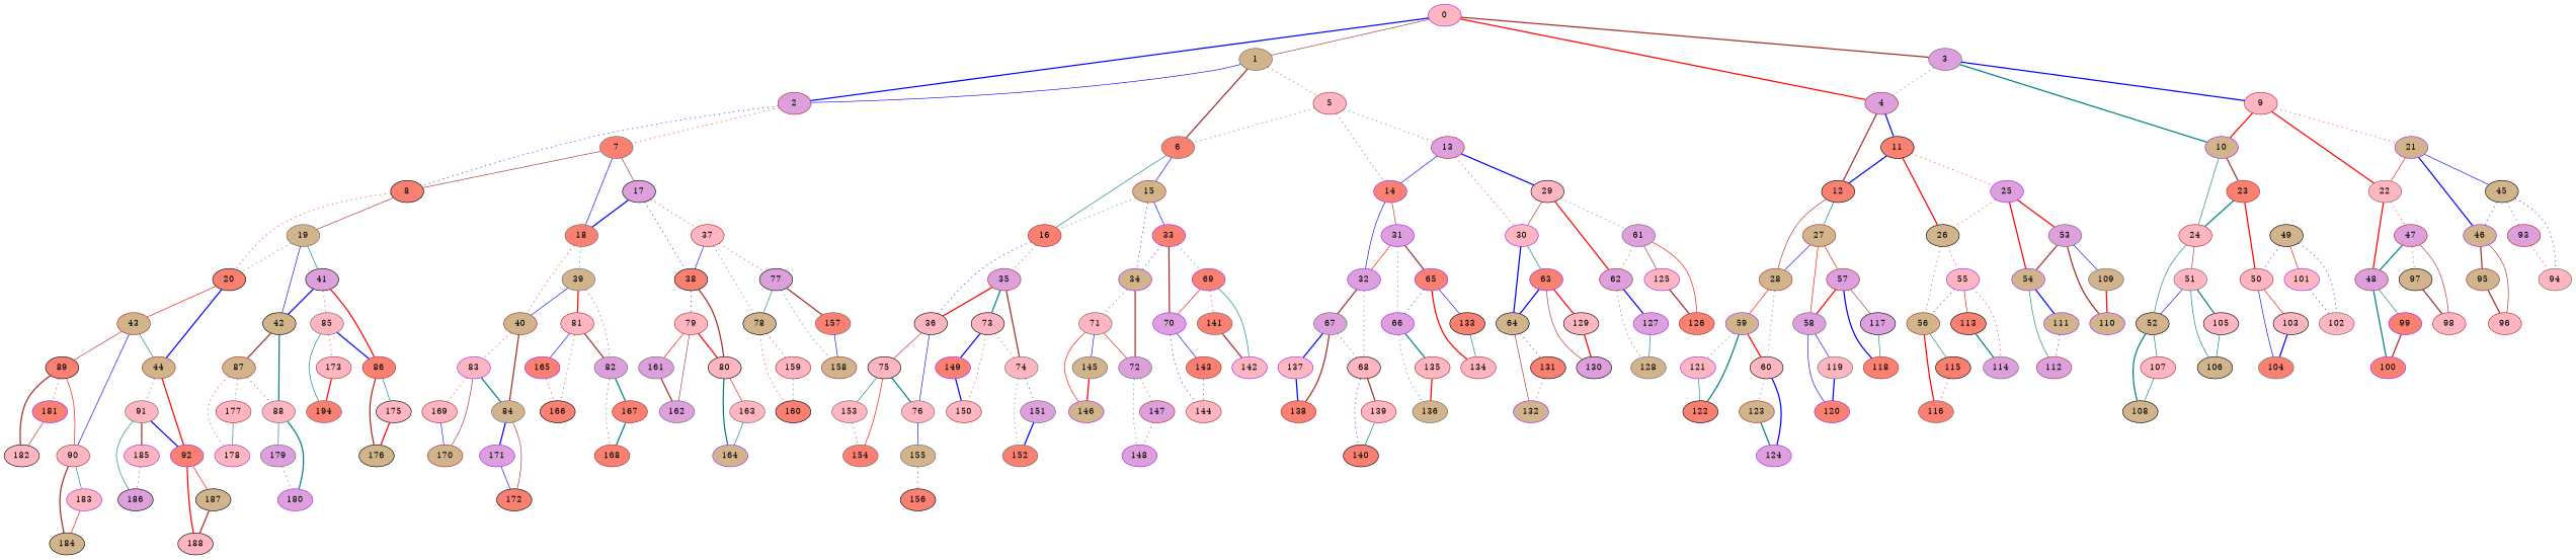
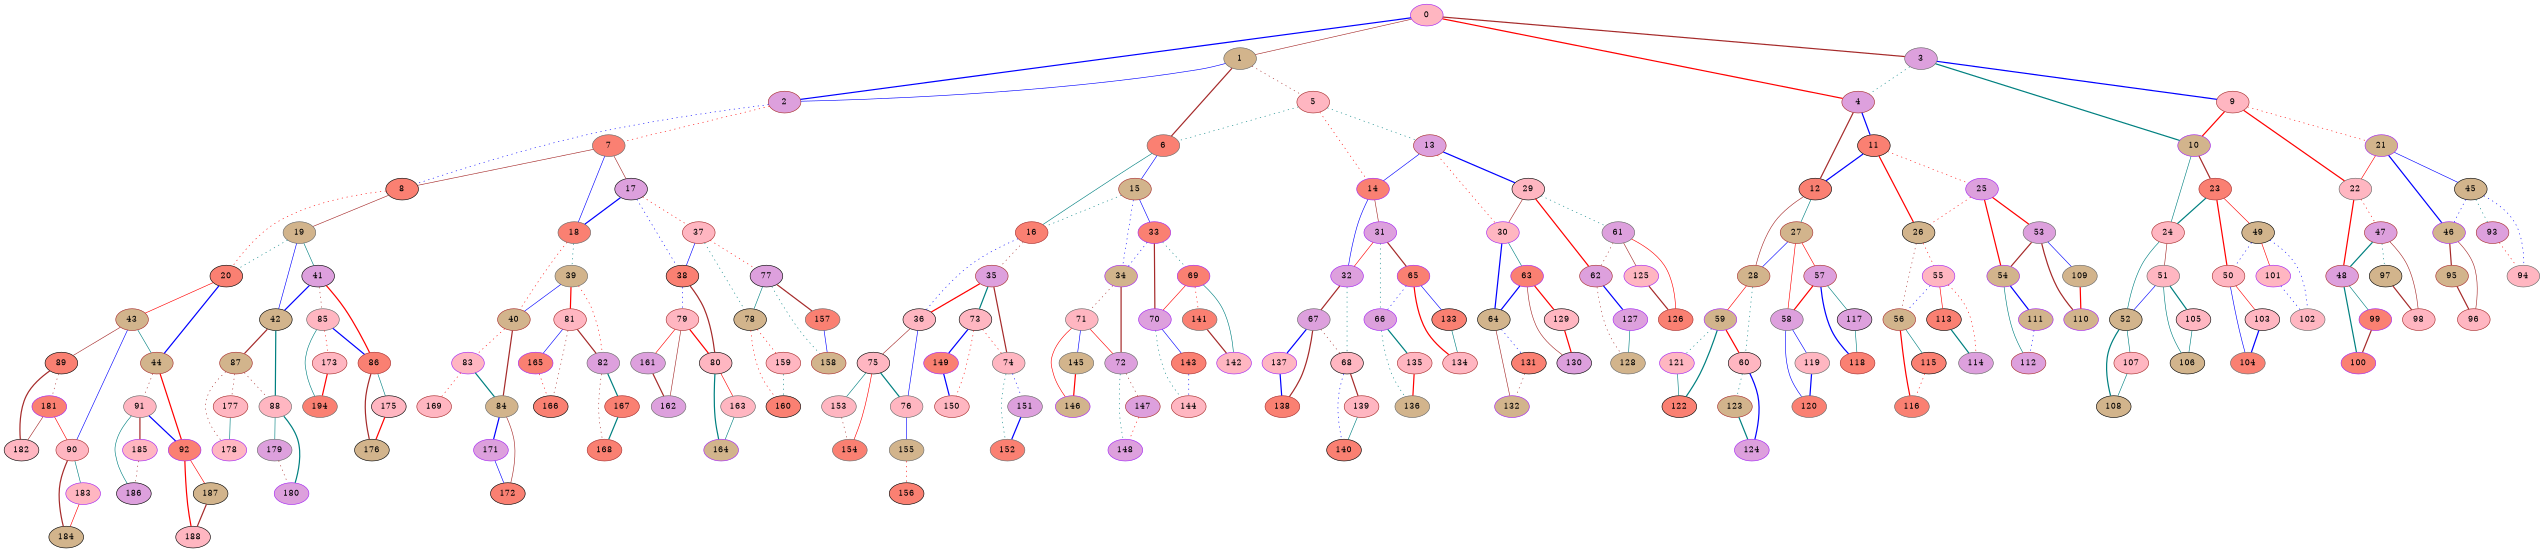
  graph {
    node [color=brown fillcolor=lightpink style=filled]
    edge [color=red style=bold]
    8 [color=black fillcolor=salmon]
    19 [color=gray40 fillcolor=tan]
    20 [color=black fillcolor=salmon]
    41 [color=black fillcolor=plum]
    42 [color=black fillcolor=tan]
    43 [fillcolor=tan]
    44 [fillcolor=tan]
    85 [color=gray40]
    86 [fillcolor=salmon]
    87 [fillcolor=tan]
    88 [color=gray40]
    89 [color=black fillcolor=salmon]
    90
    92 [color=purple fillcolor=salmon]
    91 [color=gray40]
    64 [color=black fillcolor=tan]
    131 [color=black fillcolor=salmon]
    132 [color=purple fillcolor=tan]
    0 [color=purple]
    1 [color=gray40 fillcolor=tan]
    2 [fillcolor=plum]
    3 [color=gray40 fillcolor=plum]
    4 [fillcolor=plum]
    5
    6 [color=gray40 fillcolor=salmon]
    7 [color=gray40 fillcolor=salmon]
    9
    10 [color=purple fillcolor=tan]
    11 [color=black fillcolor=salmon]
    12 [color=black fillcolor=salmon]
    14 [color=purple fillcolor=salmon]
    13 [fillcolor=plum]
    15 [fillcolor=tan]
    16 [fillcolor=salmon]
    18 [color=gray40 fillcolor=salmon]
    17 [color=black fillcolor=plum]
    21 [color=purple fillcolor=tan]
    22 [color=gray40]
    23 [fillcolor=salmon]
    24
    25 [color=purple fillcolor=plum]
    26 [color=black fillcolor=tan]
    28 [fillcolor=tan]
    27 [fillcolor=tan]
    31 [color=purple fillcolor=plum]
    32 [color=purple fillcolor=plum]
    29 [color=black]
    30 [color=purple]
    33 [color=purple fillcolor=salmon]
    34 [color=purple fillcolor=tan]
    35 [fillcolor=plum]
    36 [color=black]
    39 [color=gray40 fillcolor=tan]
    40 [fillcolor=tan]
    37
    38 [color=black fillcolor=salmon]
    46 [color=purple fillcolor=tan]
    45 [color=black fillcolor=tan]
    47 [fillcolor=plum]
    48 [fillcolor=plum]
    50
    49 [color=black fillcolor=tan]
    51 [color=gray40]
    52 [color=black fillcolor=tan]
    53 [color=gray40 fillcolor=plum]
    54 [color=purple fillcolor=tan]
    55 [color=purple]
    56 [fillcolor=tan]
    60 [color=black]
    59 [color=purple fillcolor=tan]
    57 [fillcolor=plum]
    58 [color=gray40 fillcolor=plum]
    65 [color=purple fillcolor=salmon]
    66 [color=purple fillcolor=plum]
    67 [color=gray40 fillcolor=plum]
    68 [color=black]
    61 [color=gray40 fillcolor=plum]
    62 [fillcolor=plum]
    63 [color=purple fillcolor=salmon]
    69 [color=purple fillcolor=salmon]
    70 [color=purple fillcolor=plum]
    71 [color=gray40]
    72 [color=gray40 fillcolor=plum]
    73 [color=black]
    74 [color=gray40]
    75 [color=black]
    76 [color=gray40]
    82 [color=gray40 fillcolor=plum]
    81
    83 [color=purple]
    84 [color=gray40 fillcolor=tan]
    78 [color=black fillcolor=tan]
    77 [color=black fillcolor=plum]
    79
    80 [color=black]
    95 [fillcolor=tan]
    96
    93 [fillcolor=plum]
    94 [color=gray40]
    97 [color=black fillcolor=tan]
    98
    99 [color=purple fillcolor=salmon]
    100 [color=purple fillcolor=salmon]
    103 [color=black]
    104 [color=gray40 fillcolor=salmon]
    101 [color=purple]
    102 [color=gray40]
    105 [color=black]
    106 [color=black fillcolor=tan]
    107
    108 [color=black fillcolor=tan]
    110 [color=purple fillcolor=tan]
    109 [color=gray40 fillcolor=tan]
    111 [color=purple fillcolor=tan]
    112 [fillcolor=plum]
    114 [color=gray40 fillcolor=plum]
    113 [color=black fillcolor=salmon]
    115 [color=black fillcolor=salmon]
    116 [color=gray40 fillcolor=salmon]
    124 [color=purple fillcolor=plum]
    123 [fillcolor=tan]
    121 [color=purple]
    122 [color=black fillcolor=salmon]
    117 [color=black fillcolor=plum]
    118 [fillcolor=salmon]
    119 [color=gray40]
-   120 [color=purple fillcolor=salmon]
+   120 [color=gray40 fillcolor=salmon]
    125 [color=purple]
    126 [fillcolor=salmon]
    127 [color=purple fillcolor=plum]
    128 [color=gray40 fillcolor=tan]
    129 [color=black]
    130 [color=black fillcolor=plum]
    133 [color=black fillcolor=salmon]
    134
    135
    136 [color=gray40 fillcolor=tan]
    137 [color=purple]
    138 [fillcolor=salmon]
    139
    140 [color=black fillcolor=salmon]
    142 [color=purple]
    141 [color=gray40 fillcolor=salmon]
    143 [fillcolor=salmon]
    144
    146 [color=purple fillcolor=tan]
    145 [color=gray40 fillcolor=tan]
    147 [fillcolor=plum]
    148 [color=purple fillcolor=plum]
    149 [color=purple fillcolor=salmon]
    150
    151 [color=gray40 fillcolor=plum]
    152 [color=gray40 fillcolor=salmon]
    153 [color=gray40]
    154 [color=gray40 fillcolor=salmon]
    155 [color=gray40 fillcolor=tan]
    159
    160 [color=black fillcolor=salmon]
    157 [color=gray40 fillcolor=salmon]
    158 [fillcolor=tan]
    161 [color=gray40 fillcolor=plum]
    162 [color=gray40 fillcolor=plum]
    163 [color=gray40]
    164 [color=purple fillcolor=tan]
    167 [fillcolor=salmon]
    168 [fillcolor=salmon]
    165 [color=purple fillcolor=salmon]
    166 [color=black fillcolor=salmon]
    169
-   170 [fillcolor=tan]
    171 [color=purple fillcolor=plum]
    172 [color=black fillcolor=salmon]
    n173 [color=gray40 fillcolor=salmon label=194]
    173
    175 [color=black]
    176 [color=black fillcolor=tan]
    178 [color=purple]
    177
    179 [color=gray40 fillcolor=plum]
    180 [color=purple fillcolor=plum]
    181 [color=purple fillcolor=salmon]
    182 [color=black]
    183 [color=purple]
    184 [color=black fillcolor=tan]
    188 [color=black]
    187 [color=black fillcolor=tan]
    185 [color=purple]
    186 [color=black fillcolor=plum]
    156 [color=black fillcolor=salmon]
    8 -- 19 [color=brown style=solid]
    8 -- 20 [style=dotted]
    19 -- 20 [color=teal style=dotted]
    19 -- 41 [color=teal style=solid]
    19 -- 42 [color=blue style=solid]
    20 -- 43 [style=solid]
    20 -- 44 [color=blue]
    41 -- 42 [color=blue]
    41 -- 85 [color=brown style=dotted]
    41 -- 86
    42 -- 87 [color=brown]
    42 -- 88 [color=teal]
    43 -- 44 [color=teal style=solid]
    43 -- 89 [color=brown style=solid]
    43 -- 90 [color=blue style=solid]
    44 -- 92
    44 -- 91 [color=brown style=dotted]
    85 -- 86 [color=blue]
    85 -- n173 [color=teal style=solid]
    85 -- 173 [style=dotted]
    86 -- 175 [color=teal style=solid]
    86 -- 176 [color=brown]
    87 -- 88 [color=brown style=dotted]
    87 -- 178 [color=brown style=dotted]
    87 -- 177 [color=brown style=dotted]
    88 -- 179 [color=teal style=solid]
    88 -- 180 [color=teal]
-   89 -- 90 [style=solid]
+   181 -- 90 [style=solid]
    89 -- 181 [color=brown style=dotted]
    89 -- 182 [color=brown]
    90 -- 183 [color=teal style=solid]
    90 -- 184 [color=brown]
    92 -- 188
    92 -- 187 [style=solid]
    91 -- 92 [color=blue]
    91 -- 185 [color=brown]
    91 -- 186 [color=teal style=solid]
    64 -- 131 [color=blue style=dotted]
    64 -- 132 [color=brown style=solid]
    131 -- 132 [color=brown style=dotted]
    0 -- 1 [color=brown style=solid]
    0 -- 2 [color=blue]
    0 -- 3 [color=brown]
    0 -- 4
    1 -- 2 [color=blue style=solid]
    1 -- 5 [color=brown style=dotted]
    1 -- 6 [color=brown]
    2 -- 8 [color=blue style=dotted]
    2 -- 7 [style=dotted]
    3 -- 4 [color=teal style=dotted]
    3 -- 9 [color=blue]
    3 -- 10 [color=teal]
    4 -- 11 [color=blue]
    4 -- 12 [color=brown]
    5 -- 6 [color=teal style=dotted]
    5 -- 14 [style=dotted]
    5 -- 13 [color=teal style=dotted]
    6 -- 15 [color=blue style=solid]
    6 -- 16 [color=teal style=solid]
    7 -- 8 [color=brown style=solid]
    7 -- 18 [color=blue style=solid]
    7 -- 17 [color=brown style=solid]
    9 -- 10
    9 -- 21 [style=dotted]
    9 -- 22
    10 -- 23 [color=brown]
    10 -- 24 [color=teal style=solid]
    11 -- 12 [color=blue]
    11 -- 25 [style=dotted]
    11 -- 26
    12 -- 28 [color=brown style=solid]
    12 -- 27 [color=teal style=solid]
    14 -- 31 [color=brown style=solid]
    14 -- 32 [color=blue style=solid]
    13 -- 14 [color=blue style=solid]
    13 -- 29 [color=blue]
    13 -- 30 [style=dotted]
    15 -- 16 [color=teal style=dotted]
    15 -- 33 [color=blue style=solid]
    15 -- 34 [color=blue style=dotted]
    16 -- 35 [color=brown style=dotted]
    16 -- 36 [color=blue style=dotted]
    18 -- 39 [color=teal style=dotted]
    18 -- 40 [style=dotted]
    17 -- 18 [color=blue]
    17 -- 37 [style=dotted]
    17 -- 38 [color=blue style=dotted]
    21 -- 22 [style=solid]
    21 -- 46 [color=blue]
    21 -- 45 [color=blue style=solid]
    22 -- 47 [style=dotted]
    22 -- 48
    23 -- 24 [color=teal]
    23 -- 50
+   23 -- 49 [style=solid]
    24 -- 51 [color=brown style=solid]
    24 -- 52 [color=teal style=solid]
    25 -- 26 [style=dotted]
    25 -- 53
    25 -- 54
    26 -- 55 [style=dotted]
    26 -- 56 [color=brown style=dotted]
    28 -- 60 [color=teal style=dotted]
    28 -- 59 [style=solid]
    27 -- 28 [color=blue style=solid]
    27 -- 57 [style=solid]
    27 -- 58 [style=solid]
    31 -- 32 [style=solid]
    31 -- 65 [color=brown]
    31 -- 66 [color=teal style=dotted]
    32 -- 67 [color=brown]
    32 -- 68 [color=teal style=dotted]
    29 -- 30 [color=brown style=solid]
    29 -- 61 [color=teal style=dotted]
    29 -- 62
    30 -- 64 [color=blue]
    30 -- 63 [color=teal style=solid]
    33 -- 34 [color=blue style=dotted]
    33 -- 69 [color=teal style=dotted]
    33 -- 70 [color=brown]
    34 -- 71 [color=brown style=dotted]
    34 -- 72 [color=brown]
    35 -- 36
    35 -- 73 [color=teal]
    35 -- 74 [color=brown]
    36 -- 75 [color=brown style=solid]
    36 -- 76 [color=blue style=solid]
    39 -- 40 [color=blue style=solid]
    39 -- 82 [style=dotted]
    39 -- 81
    40 -- 83 [style=dotted]
    40 -- 84 [color=brown]
    37 -- 38 [color=blue style=solid]
    37 -- 78 [color=teal style=dotted]
    37 -- 77 [style=dotted]
    38 -- 79 [color=blue style=dotted]
    38 -- 80 [color=brown]
    46 -- 95 [color=brown]
    46 -- 96 [color=brown style=solid]
    45 -- 46 [color=blue style=dotted]
    45 -- 93 [color=teal style=dotted]
    45 -- 94 [color=blue style=dotted]
    47 -- 48 [color=teal]
    47 -- 97 [color=teal style=dotted]
    47 -- 98 [color=brown style=solid]
    48 -- 99 [color=teal style=solid]
    48 -- 100 [color=teal]
    50 -- 103 [style=solid]
    50 -- 104 [color=blue style=solid]
    49 -- 50 [color=blue style=dotted]
    49 -- 101 [style=solid]
    49 -- 102 [color=blue style=dotted]
    51 -- 52 [color=blue style=solid]
    51 -- 105 [color=teal]
    51 -- 106 [color=teal style=solid]
    52 -- 107 [color=teal style=solid]
    52 -- 108 [color=teal]
    53 -- 54 [color=brown]
    53 -- 110 [color=brown]
    53 -- 109 [color=blue style=solid]
    54 -- 111 [color=blue]
    54 -- 112 [color=teal style=solid]
    55 -- 56 [color=blue style=dotted]
    55 -- 114 [style=dotted]
    55 -- 113 [style=solid]
    56 -- 115 [color=teal style=solid]
    56 -- 116
    60 -- 124 [color=blue]
    60 -- 123 [color=teal style=dotted]
    59 -- 60
    59 -- 121 [color=teal style=dotted]
    59 -- 122 [color=teal]
    57 -- 58
-   57 -- 117 [color=brown style=solid]
+   57 -- 117 [color=teal style=solid]
    57 -- 118 [color=blue]
    58 -- 119 [color=blue style=solid]
    58 -- 120 [color=blue style=solid]
    65 -- 66 [color=blue style=dotted]
    65 -- 133 [color=blue style=solid]
    65 -- 134
    66 -- 135 [color=teal]
    66 -- 136 [color=teal style=dotted]
    67 -- 68 [color=brown style=dotted]
    67 -- 137 [color=blue]
    67 -- 138 [color=brown]
    68 -- 139 [color=brown]
    68 -- 140 [color=blue style=dotted]
    61 -- 62 [color=brown style=dotted]
    61 -- 125 [color=brown style=solid]
    61 -- 126 [style=solid]
    62 -- 127 [color=blue]
    62 -- 128 [color=brown style=dotted]
    63 -- 64 [color=blue]
    63 -- 129
    63 -- 130 [color=brown style=solid]
    69 -- 70 [style=solid]
    69 -- 142 [color=teal style=solid]
    69 -- 141 [style=dotted]
    70 -- 143 [color=blue style=solid]
-   70 -- 144 [color=blue style=dotted]
+   70 -- 144 [color=teal style=dotted]
    71 -- 72 [style=solid]
    71 -- 146 [style=solid]
    71 -- 145 [color=blue style=solid]
    72 -- 147 [color=brown style=dotted]
    72 -- 148 [color=teal style=dotted]
    73 -- 74 [style=dotted]
    73 -- 149 [color=blue]
    73 -- 150 [style=dotted]
    74 -- 151 [color=blue style=dotted]
    74 -- 152 [color=teal style=dotted]
    75 -- 76 [color=teal]
    75 -- 153 [color=teal style=solid]
    75 -- 154 [style=solid]
    76 -- 155 [color=blue style=solid]
    82 -- 167 [color=teal]
    82 -- 168 [color=brown style=dotted]
    81 -- 82 [color=brown]
    81 -- 165 [color=blue style=solid]
    81 -- 166 [color=brown style=dotted]
    83 -- 84 [color=teal]
    83 -- 169 [style=dotted]
-   83 -- 170 [color=brown style=solid]
    84 -- 171 [color=blue]
    84 -- 172 [color=brown style=solid]
    78 -- 159 [style=dotted]
    78 -- 160 [style=dotted]
    77 -- 78 [color=teal style=solid]
    77 -- 157 [color=brown]
    77 -- 158 [color=teal style=dotted]
    79 -- 80
    79 -- 161 [style=solid]
    79 -- 162 [color=brown style=solid]
    80 -- 163 [style=solid]
    80 -- 164 [color=teal]
    95 -- 96 [color=brown]
    93 -- 94 [style=dotted]
    97 -- 98 [color=brown]
    99 -- 100 [color=brown]
    103 -- 104 [color=blue]
    101 -- 102 [color=blue style=dotted]
    105 -- 106 [color=teal style=solid]
    107 -- 108 [color=teal style=solid]
    109 -- 110
    111 -- 112 [color=blue style=dotted]
    113 -- 114 [color=teal]
    115 -- 116 [style=dotted]
    123 -- 124 [color=teal]
    121 -- 122 [color=teal style=solid]
    117 -- 118 [color=teal style=solid]
    119 -- 120 [color=blue]
    125 -- 126 [color=brown]
    127 -- 128 [color=teal style=solid]
    129 -- 130
    133 -- 134 [color=teal style=solid]
    135 -- 136
    137 -- 138 [color=blue]
    139 -- 140 [color=teal style=solid]
    141 -- 142 [color=brown]
    143 -- 144 [color=blue style=dotted]
    145 -- 146
    147 -- 148 [style=dotted]
    149 -- 150 [color=blue]
    151 -- 152 [color=blue]
    153 -- 154 [color=brown style=dotted]
    155 -- 156 [style=dotted]
    159 -- 160 [color=teal style=dotted]
    157 -- 158 [color=blue style=solid]
    161 -- 162 [color=brown]
    163 -- 164 [color=teal style=solid]
    167 -- 168 [color=teal]
    165 -- 166 [style=dotted]
-   169 -- 170 [color=blue style=solid]
    171 -- 172 [color=blue style=solid]
    173 -- n173
    175 -- 176
    177 -- 178 [color=teal style=solid]
    179 -- 180 [color=brown style=dotted]
    181 -- 182 [color=brown style=solid]
    183 -- 184 [style=solid]
    187 -- 188 [color=brown]
    185 -- 186 [color=brown style=dotted]
  }
